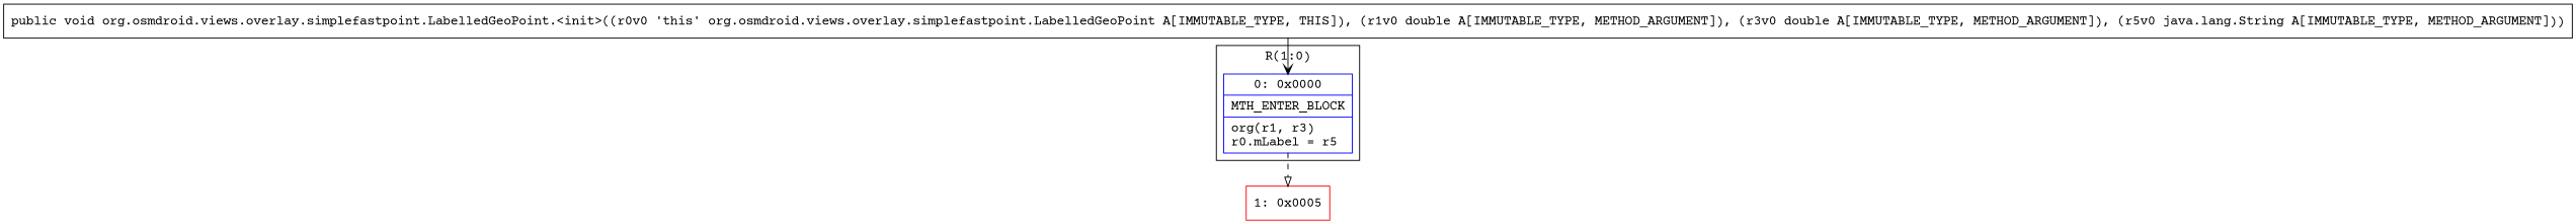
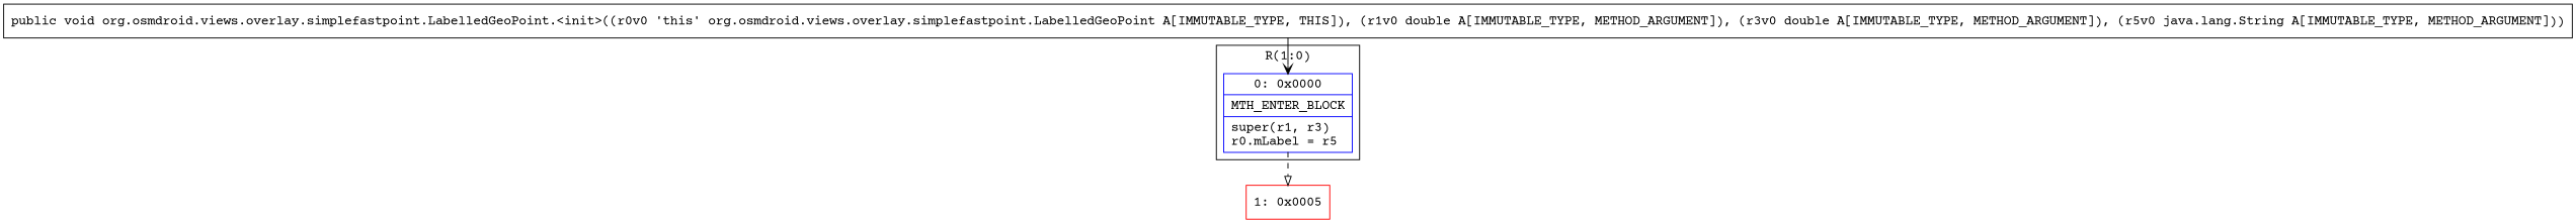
  digraph {
    fontname="Courier Prime"
    node [shape=record fontname="Courier Prime"]
    edge [fontname="Courier Prime"]
-   n1 [color=blue label="{0\:\ 0x0000|MTH_ENTER_BLOCK\l|org(r1, r3)\lr0.mLabel = r5\l}"]
+   n1 [color=blue label="{0\:\ 0x0000|MTH_ENTER_BLOCK\l|super(r1, r3)\lr0.mLabel = r5\l}"]
    n2 [color=red label="{1\:\ 0x0005}"]
    n3 [label="{public void org.osmdroid.views.overlay.simplefastpoint.LabelledGeoPoint.\<init\>((r0v0 'this' org.osmdroid.views.overlay.simplefastpoint.LabelledGeoPoint A[IMMUTABLE_TYPE, THIS]), (r1v0 double A[IMMUTABLE_TYPE, METHOD_ARGUMENT]), (r3v0 double A[IMMUTABLE_TYPE, METHOD_ARGUMENT]), (r5v0 java.lang.String A[IMMUTABLE_TYPE, METHOD_ARGUMENT])) }"]
    subgraph cluster_1 {
      label="R(1:0)"
      n1
    }
    n1 -> n2 [style=dashed arrowhead=onormal]
    n3 -> n1 [style=solid arrowhead=vee]
  }
